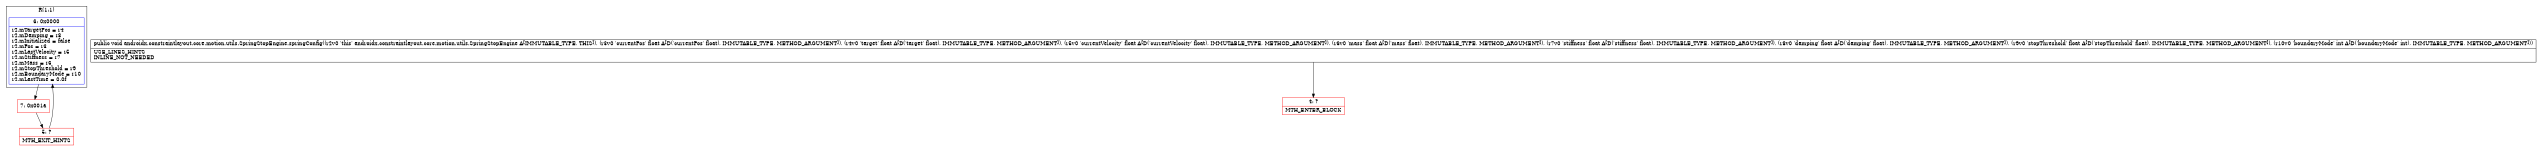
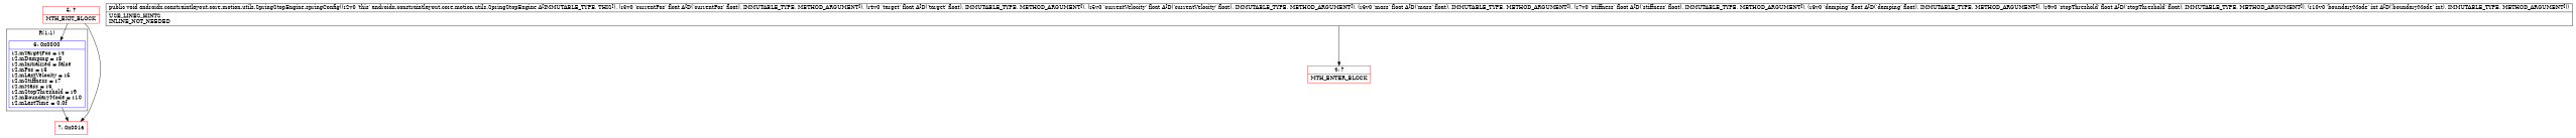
  digraph {
    node [color=red shape=record]
    n1 [color=blue label="{6\:\ 0x0000|r2.mTargetPos = r4\lr2.mDamping = r8\lr2.mInitialized = false\lr2.mPos = r3\lr2.mLastVelocity = r5\lr2.mStiffness = r7\lr2.mMass = r6\lr2.mStopThreshold = r9\lr2.mBoundaryMode = r10\lr2.mLastTime = 0.0f\l}"]
    n2 [label="{7\:\ 0x001a}"]
-   n3 [label="{5\:\ ?|MTH_EXIT_HINTS\l}"]
+   n3 [label="{5\:\ ?|MTH_EXIT_BLOCK\l}"]
    n4 [label="{4\:\ ?|MTH_ENTER_BLOCK\l}"]
    n5 [label="{public void androidx.constraintlayout.core.motion.utils.SpringStopEngine.springConfig((r2v0 'this' androidx.constraintlayout.core.motion.utils.SpringStopEngine A[IMMUTABLE_TYPE, THIS]), (r3v0 'currentPos' float A[D('currentPos' float), IMMUTABLE_TYPE, METHOD_ARGUMENT]), (r4v0 'target' float A[D('target' float), IMMUTABLE_TYPE, METHOD_ARGUMENT]), (r5v0 'currentVelocity' float A[D('currentVelocity' float), IMMUTABLE_TYPE, METHOD_ARGUMENT]), (r6v0 'mass' float A[D('mass' float), IMMUTABLE_TYPE, METHOD_ARGUMENT]), (r7v0 'stiffness' float A[D('stiffness' float), IMMUTABLE_TYPE, METHOD_ARGUMENT]), (r8v0 'damping' float A[D('damping' float), IMMUTABLE_TYPE, METHOD_ARGUMENT]), (r9v0 'stopThreshold' float A[D('stopThreshold' float), IMMUTABLE_TYPE, METHOD_ARGUMENT]), (r10v0 'boundaryMode' int A[D('boundaryMode' int), IMMUTABLE_TYPE, METHOD_ARGUMENT]))  | USE_LINES_HINTS\lINLINE_NOT_NEEDED\l}" color=""]
    subgraph cluster_1 {
      label="R(1:1)"
      n1
    }
    n1 -> n2
-   n2 -> n3
+   n3 -> n2
    n3 -> n1
    n5 -> n4
  }
